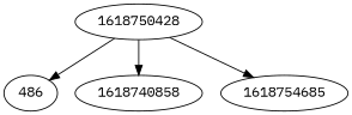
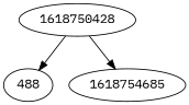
  strict digraph {
    fontname="IBM Plex Mono"
    node [fontname="IBM Plex Mono"]
    edge [fontname="IBM Plex Mono"]
    1618750428
-   488 [label=486]
-   1618740858
+   488
    1618754685
    1618750428 -> 488
-   1618750428 -> 1618740858
    1618750428 -> 1618754685
  }
